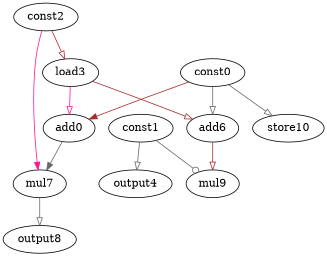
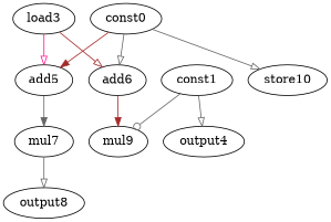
  digraph {
    node [opcode=const]
    edge [arrowhead=onormal color=gray40 operand=0]
-   add5 [opcode=add label=add0]
+   add5 [opcode=add]
    const0
    n3 [label=add6 opcode=mul]
    store10 [opcode=store]
    mul7 [opcode=mul]
    mul9 [opcode=mul]
    output4 [opcode=output]
    const1
    load3 [opcode=load]
-   const2
    output8 [opcode=output]
    add5 -> mul7 [arrowhead=normal operand=1]
    const0 -> add5 [arrowhead=normal color=brown]
    const0 -> n3
    const0 -> store10
-   n3 -> mul9 [color=brown operand=1]
+   n3 -> mul9 [arrowhead=normal color=brown operand=1]
    mul7 -> output8
    const1 -> mul9 [arrowhead=odot]
    const1 -> output4
    load3 -> add5 [color=deeppink operand=1]
    load3 -> n3 [color=brown operand=1]
-   const2 -> mul7 [arrowhead=normal color=deeppink]
-   const2 -> load3 [color=brown]
  }
